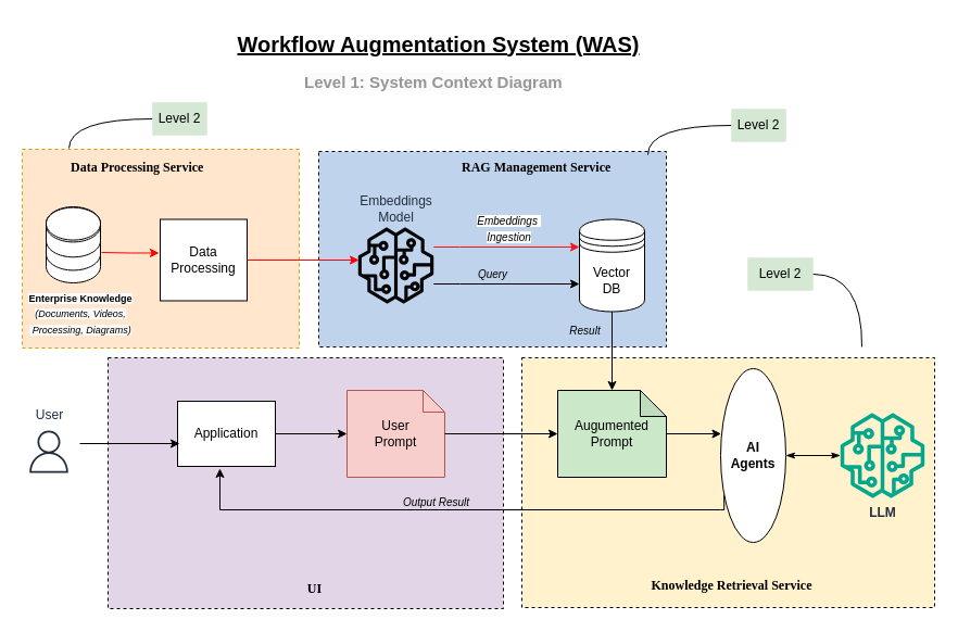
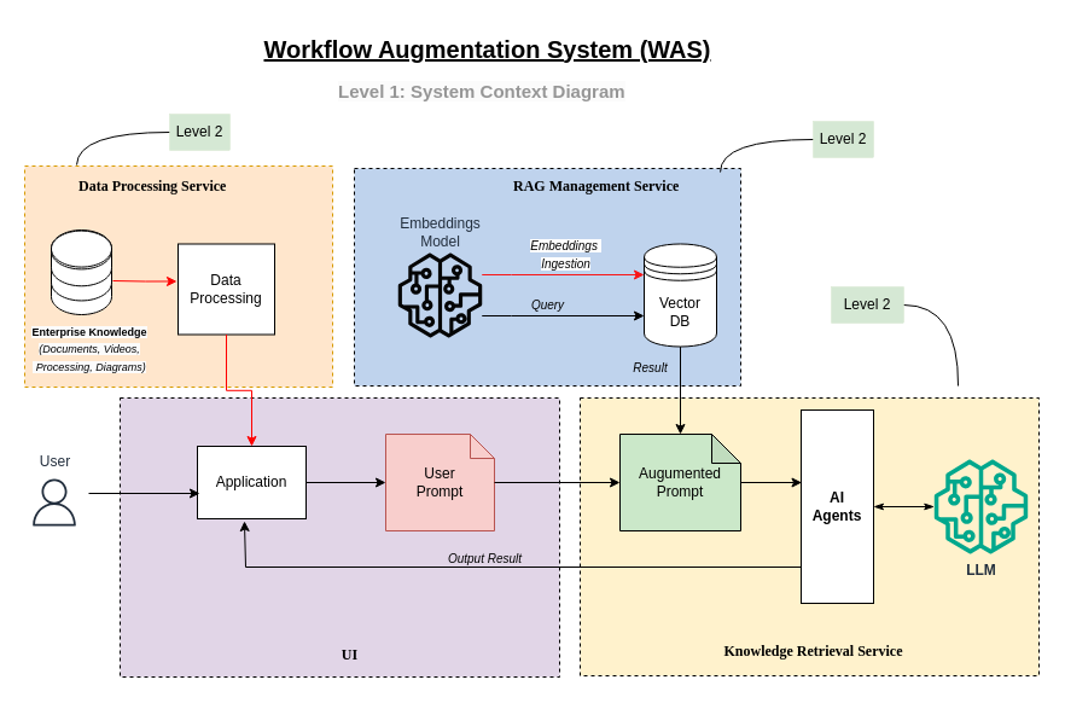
  <mxCell id="0" />
  <mxCell id="1" parent="0" />
  <mxCell id="2" value="" style="rounded=0;whiteSpace=wrap;html=1;strokeColor=#d79b00;strokeWidth=1;fillColor=#ffe6cc;dashed=1;" parent="1" vertex="1"><mxGeometry x="20" y="137" width="255" height="183" as="geometry" /></mxCell>
  <mxCell id="3" value="" style="rounded=0;whiteSpace=wrap;html=1;strokeColor=#000000;strokeWidth=1;fillColor=#e1d5e7;dashed=1;" parent="1" vertex="1"><mxGeometry x="99" y="329" width="364" height="231" as="geometry" /></mxCell>
  <mxCell id="4" value="" style="rounded=0;whiteSpace=wrap;html=1;strokeColor=default;strokeWidth=1;fillColor=#fff2cc;dashed=1;" parent="1" vertex="1"><mxGeometry x="480" y="329" width="380" height="230" as="geometry" /></mxCell>
  <mxCell id="5" value="" style="rounded=0;whiteSpace=wrap;html=1;strokeColor=default;strokeWidth=1;fillColor=#bfd3ed;dashed=1;" parent="1" vertex="1"><mxGeometry x="293" y="139" width="320" height="180" as="geometry" /></mxCell>
  <mxCell id="6" style="edgeStyle=orthogonalEdgeStyle;rounded=0;orthogonalLoop=1;jettySize=auto;html=1;entryX=0;entryY=0.7;entryDx=0;entryDy=0;fillColor=#fff2cc;strokeColor=#000000;" parent="1" source="8" target="9" edge="1"><mxGeometry relative="1" as="geometry"><Array as="points"><mxPoint x="423" y="261" /><mxPoint x="423" y="261" /></Array></mxGeometry></mxCell>
  <mxCell id="7" style="edgeStyle=orthogonalEdgeStyle;rounded=0;orthogonalLoop=1;jettySize=auto;html=1;entryX=0;entryY=0.3;entryDx=0;entryDy=0;strokeColor=#f91516;" parent="1" source="8" target="9" edge="1"><mxGeometry relative="1" as="geometry"><Array as="points"><mxPoint x="423" y="227" /><mxPoint x="423" y="227" /></Array></mxGeometry></mxCell>
  <mxCell id="8" value="Embeddings&lt;br&gt;Model" style="outlineConnect=0;fontColor=#232F3E;gradientColor=none;fillColor=#050505;strokeColor=default;verticalLabelPosition=top;verticalAlign=bottom;align=center;html=1;fontSize=12;fontStyle=0;aspect=fixed;pointerEvents=1;shape=mxgraph.aws4.sagemaker_model;strokeWidth=0;labelPosition=center;shadow=0;expand=1;" parent="1" vertex="1"><mxGeometry x="329" y="209" width="70" height="70" as="geometry" /></mxCell>
  <mxCell id="9" value="Vector&lt;br&gt;DB" style="shape=datastore;whiteSpace=wrap;html=1;" parent="1" vertex="1"><mxGeometry x="533" y="201.5" width="60" height="85" as="geometry" /></mxCell>
  <mxCell id="10" style="edgeStyle=orthogonalEdgeStyle;rounded=0;orthogonalLoop=1;jettySize=auto;html=1;exitX=0;exitY=0.75;exitDx=0;exitDy=0;entryX=0.433;entryY=1.033;entryDx=0;entryDy=0;entryPerimeter=0;" parent="1" source="12" target="27" edge="1"><mxGeometry relative="1" as="geometry"><mxPoint x="203" y="439" as="targetPoint" /><Array as="points"><mxPoint x="663" y="469" /><mxPoint x="203" y="469" /></Array></mxGeometry></mxCell>
  <mxCell id="11" value="" style="edgeStyle=orthogonalEdgeStyle;rounded=0;orthogonalLoop=1;jettySize=auto;html=1;startArrow=classicThin;startFill=1;endArrow=classicThin;endFill=1;" parent="1" source="12" target="44" edge="1"><mxGeometry relative="1" as="geometry" /></mxCell>
- <mxCell id="12" value="&lt;b&gt;AI&lt;br&gt;Agents&lt;/b&gt;" style="ellipse;whiteSpace=wrap;html=1;" parent="1" vertex="1"><mxGeometry x="663" y="339" width="60" height="160" as="geometry" /></mxCell>
+ <mxCell id="12" value="&lt;b&gt;AI&lt;br&gt;Agents&lt;/b&gt;" style="rounded=0;whiteSpace=wrap;html=1;" parent="1" vertex="1"><mxGeometry x="663" y="339" width="60" height="160" as="geometry" /></mxCell>
  <mxCell id="13" value="Augumented&lt;br&gt;Prompt" style="shape=note;whiteSpace=wrap;html=1;backgroundOutline=1;darkOpacity=0.05;fillColor=#cbe8c9;align=center;size=24;" parent="1" vertex="1"><mxGeometry x="513" y="359" width="100" height="80" as="geometry" /></mxCell>
  <mxCell id="14" value="User &lt;br&gt;Prompt" style="shape=note;size=20;whiteSpace=wrap;html=1;fillColor=#f8cecc;strokeColor=#b85450;" parent="1" vertex="1"><mxGeometry x="319" y="359" width="90" height="80" as="geometry" /></mxCell>
  <mxCell id="15" value="User" style="sketch=0;outlineConnect=0;fontColor=#232F3E;gradientColor=none;strokeColor=#232F3E;fillColor=#ffffff;dashed=0;verticalLabelPosition=top;verticalAlign=bottom;align=center;html=1;fontSize=12;fontStyle=0;aspect=fixed;shape=mxgraph.aws4.resourceIcon;resIcon=mxgraph.aws4.user;labelPosition=center;" parent="1" vertex="1"><mxGeometry x="20" y="391" width="49" height="49" as="geometry" /></mxCell>
  <mxCell id="16" style="edgeStyle=orthogonalEdgeStyle;rounded=0;orthogonalLoop=1;jettySize=auto;html=1;entryX=0.5;entryY=0;entryDx=0;entryDy=0;entryPerimeter=0;fillColor=#fff2cc;strokeColor=#000000;" parent="1" source="9" target="13" edge="1"><mxGeometry relative="1" as="geometry" /></mxCell>
  <mxCell id="17" value="&lt;i style=&quot;font-size: 10px;&quot;&gt;Query&lt;/i&gt;" style="text;html=1;align=center;verticalAlign=middle;resizable=0;points=[];autosize=1;strokeColor=none;fillColor=none;fontSize=10;" parent="1" vertex="1"><mxGeometry x="428" y="237" width="50" height="30" as="geometry" /></mxCell>
  <mxCell id="18" value="&lt;i style=&quot;font-size: 10px;&quot;&gt;&lt;span style=&quot;background-color: rgb(255, 255, 255);&quot;&gt;Embeddings&amp;nbsp;&lt;/span&gt;&lt;br style=&quot;&quot;&gt;&lt;span style=&quot;background-color: rgb(255, 255, 255);&quot;&gt;Ingestion&lt;/span&gt;&lt;/i&gt;" style="text;html=1;align=center;verticalAlign=middle;resizable=0;points=[];autosize=1;strokeColor=none;fillColor=none;" parent="1" vertex="1"><mxGeometry x="428" y="190" width="80" height="40" as="geometry" /></mxCell>
  <mxCell id="19" value="&lt;i style=&quot;font-size: 10px;&quot;&gt;Result&lt;/i&gt;" style="text;html=1;align=center;verticalAlign=middle;resizable=0;points=[];autosize=1;strokeColor=none;fillColor=none;fontSize=10;" parent="1" vertex="1"><mxGeometry x="513" y="289" width="50" height="30" as="geometry" /></mxCell>
  <mxCell id="20" value="&lt;i style=&quot;font-size: 10px;&quot;&gt;Output Result&lt;/i&gt;" style="text;html=1;align=center;verticalAlign=middle;resizable=0;points=[];autosize=1;strokeColor=none;fillColor=none;fontSize=10;" parent="1" vertex="1"><mxGeometry x="361" y="447" width="80" height="30" as="geometry" /></mxCell>
  <mxCell id="21" value="Data &lt;br&gt;Processing" style="rounded=0;whiteSpace=wrap;html=1;" parent="1" vertex="1"><mxGeometry x="147" y="201.5" width="80" height="75" as="geometry" /></mxCell>
  <mxCell id="22" style="edgeStyle=orthogonalEdgeStyle;curved=1;rounded=0;orthogonalLoop=1;jettySize=auto;html=1;entryX=0.947;entryY=0.017;entryDx=0;entryDy=0;entryPerimeter=0;endArrow=none;startFill=0;" parent="1" source="23" target="5" edge="1"><mxGeometry relative="1" as="geometry" /></mxCell>
  <mxCell id="23" value="Level 2" style="rounded=0;whiteSpace=wrap;html=1;fillColor=#d5e8d4;strokeColor=#82b366;strokeWidth=0;" parent="1" vertex="1"><mxGeometry x="673" y="100" width="50" height="30" as="geometry" /></mxCell>
  <mxCell id="24" style="edgeStyle=orthogonalEdgeStyle;curved=1;rounded=0;orthogonalLoop=1;jettySize=auto;html=1;endArrow=none;startFill=0;" parent="1" source="25" edge="1"><mxGeometry relative="1" as="geometry"><mxPoint x="793" y="319" as="targetPoint" /></mxGeometry></mxCell>
  <mxCell id="25" value="Level 2" style="rounded=0;whiteSpace=wrap;html=1;fillColor=#d5e8d4;strokeColor=#82b366;strokeWidth=0;" parent="1" vertex="1"><mxGeometry x="688" y="237" width="60" height="30" as="geometry" /></mxCell>
  <mxCell id="26" value="&lt;font style=&quot;font-size: 20px;&quot;&gt;&lt;b&gt;&lt;u&gt;&lt;span style=&quot;background-color: initial;&quot;&gt;Workflow Augmentation System (WAS)&lt;/span&gt;&lt;/u&gt;&lt;/b&gt;&lt;/font&gt;" style="text;html=1;align=center;verticalAlign=middle;resizable=0;points=[];autosize=1;strokeColor=none;fillColor=none;" parent="1" vertex="1"><mxGeometry x="208" width="390" height="40" as="geometry" y="20" /></mxCell>
  <mxCell id="27" value="Application" style="rounded=0;whiteSpace=wrap;html=1;" parent="1" vertex="1"><mxGeometry x="163" y="369" width="90" height="60" as="geometry" /></mxCell>
  <mxCell id="28" value="&lt;b&gt;&lt;font face=&quot;Verdana&quot;&gt;Knowledge Retrieval Service&lt;/font&gt;&lt;/b&gt;" style="text;html=1;align=center;verticalAlign=middle;resizable=0;points=[];autosize=1;strokeColor=none;fillColor=none;" parent="1" vertex="1"><mxGeometry x="563" y="524" width="220" height="30" as="geometry" /></mxCell>
  <mxCell id="29" value="&lt;b&gt;&lt;font face=&quot;Verdana&quot;&gt;RAG Management Service&lt;/font&gt;&lt;/b&gt;" style="text;html=1;align=left;verticalAlign=middle;resizable=0;points=[];autosize=1;strokeColor=none;fillColor=none;" parent="1" vertex="1"><mxGeometry x="423" y="139" width="200" height="30" as="geometry" /></mxCell>
  <mxCell id="30" style="edgeStyle=orthogonalEdgeStyle;rounded=0;orthogonalLoop=1;jettySize=auto;html=1;entryX=0;entryY=0.5;entryDx=0;entryDy=0;entryPerimeter=0;" parent="1" source="27" target="14" edge="1"><mxGeometry relative="1" as="geometry" /></mxCell>
  <mxCell id="31" style="edgeStyle=orthogonalEdgeStyle;rounded=0;orthogonalLoop=1;jettySize=auto;html=1;entryX=0;entryY=0.5;entryDx=0;entryDy=0;entryPerimeter=0;" parent="1" source="14" target="13" edge="1"><mxGeometry relative="1" as="geometry" /></mxCell>
  <mxCell id="32" style="edgeStyle=orthogonalEdgeStyle;rounded=0;orthogonalLoop=1;jettySize=auto;html=1;entryX=0.009;entryY=0.375;entryDx=0;entryDy=0;entryPerimeter=0;" parent="1" source="13" target="12" edge="1"><mxGeometry relative="1" as="geometry" /></mxCell>
  <mxCell id="33" value="" style="group" parent="1" vertex="1" connectable="0"><mxGeometry x="42" y="190" width="50" height="70" as="geometry" /></mxCell>
  <mxCell id="34" value="" style="shape=cylinder3;whiteSpace=wrap;html=1;boundedLbl=1;backgroundOutline=1;size=15;" parent="33" vertex="1"><mxGeometry y="23.719" width="50" height="46.281" as="geometry" /></mxCell>
  <mxCell id="35" value="" style="shape=cylinder3;whiteSpace=wrap;html=1;boundedLbl=1;backgroundOutline=1;size=15;" parent="33" vertex="1"><mxGeometry y="12.149" width="50" height="46.281" as="geometry" /></mxCell>
  <mxCell id="36" value="" style="shape=cylinder3;whiteSpace=wrap;html=1;boundedLbl=1;backgroundOutline=1;size=15;" parent="33" vertex="1"><mxGeometry width="50" height="46.281" as="geometry" /></mxCell>
  <mxCell id="37" value="" style="shape=cylinder3;whiteSpace=wrap;html=1;boundedLbl=1;backgroundOutline=1;size=15;" parent="33" vertex="1"><mxGeometry y="0.579" width="50" height="31.818" as="geometry" /></mxCell>
  <mxCell id="38" value="&lt;b&gt;&lt;span style=&quot;color: rgb(0, 0, 0); font-family: Helvetica; font-size: 9px; font-style: normal; font-variant-ligatures: normal; font-variant-caps: normal; letter-spacing: normal; orphans: 2; text-indent: 0px; text-transform: none; widows: 2; word-spacing: 0px; -webkit-text-stroke-width: 0px; white-space: nowrap; background-color: rgb(251, 251, 251); text-decoration-thickness: initial; text-decoration-style: initial; text-decoration-color: initial; float: none; display: inline !important;&quot;&gt;Enterprise Knowledge&lt;/span&gt;&lt;br style=&quot;forced-color-adjust: none; color: rgb(0, 0, 0); font-family: Helvetica; font-size: 9px; font-style: normal; font-variant-ligatures: normal; font-variant-caps: normal; letter-spacing: normal; orphans: 2; text-indent: 0px; text-transform: none; widows: 2; word-spacing: 0px; -webkit-text-stroke-width: 0px; white-space: nowrap; background-color: rgb(251, 251, 251); text-decoration-thickness: initial; text-decoration-style: initial; text-decoration-color: initial;&quot;&gt;&lt;/b&gt;&lt;i style=&quot;forced-color-adjust: none; color: rgb(0, 0, 0); font-family: Helvetica; font-size: 9px; font-variant-ligatures: normal; font-variant-caps: normal; font-weight: 400; letter-spacing: normal; orphans: 2; text-indent: 0px; text-transform: none; widows: 2; word-spacing: 0px; -webkit-text-stroke-width: 0px; white-space: nowrap; background-color: rgb(251, 251, 251); text-decoration-thickness: initial; text-decoration-style: initial; text-decoration-color: initial;&quot;&gt;(Documents, Videos,&lt;br style=&quot;forced-color-adjust: none;&quot;&gt;&amp;nbsp;Processing, Diagrams)&lt;/i&gt;" style="text;whiteSpace=wrap;html=1;align=center;" parent="1" vertex="1"><mxGeometry x="20" y="260" width="108" height="57" as="geometry" /></mxCell>
  <mxCell id="39" value="&lt;b style=&quot;forced-color-adjust: none; font-family: Helvetica; font-size: 15px; font-style: normal; font-variant-ligatures: normal; font-variant-caps: normal; letter-spacing: normal; orphans: 2; text-align: center; text-indent: 0px; text-transform: none; widows: 2; word-spacing: 0px; -webkit-text-stroke-width: 0px; white-space: nowrap; background-color: rgb(251, 251, 251);&quot;&gt;&lt;span style=&quot;forced-color-adjust: none; font-size: 15px;&quot;&gt;&lt;span style=&quot;forced-color-adjust: none; background-color: initial; font-size: 15px;&quot;&gt;Level 1: System Context Diagram&lt;/span&gt;&lt;/span&gt;&lt;/b&gt;" style="text;whiteSpace=wrap;html=1;fontColor=#969696;fontStyle=0;fontSize=15;" parent="1" vertex="1"><mxGeometry x="278" y="60" width="250" height="30" as="geometry" /></mxCell>
  <mxCell id="40" style="edgeStyle=orthogonalEdgeStyle;rounded=0;orthogonalLoop=1;jettySize=auto;html=1;entryX=0.125;entryY=0.213;entryDx=0;entryDy=0;entryPerimeter=0;fillColor=#e51400;strokeColor=#ff0000;" parent="1" edge="1"><mxGeometry relative="1" as="geometry"><mxPoint x="93" y="232" as="sourcePoint" /><mxPoint x="146" y="232.475" as="targetPoint" /></mxGeometry></mxCell>
  <mxCell id="41" value="&lt;b&gt;&lt;font face=&quot;Verdana&quot;&gt;Data Processing Service&lt;/font&gt;&lt;/b&gt;" style="text;html=1;align=left;verticalAlign=middle;resizable=0;points=[];autosize=1;strokeColor=none;fillColor=none;" parent="1" vertex="1"><mxGeometry x="63" y="139" width="190" height="30" as="geometry" /></mxCell>
  <mxCell id="42" style="edgeStyle=orthogonalEdgeStyle;curved=1;rounded=0;orthogonalLoop=1;jettySize=auto;html=1;entryX=0.947;entryY=0.017;entryDx=0;entryDy=0;entryPerimeter=0;endArrow=none;startFill=0;" parent="1" source="43" edge="1"><mxGeometry relative="1" as="geometry"><mxPoint x="63" y="136" as="targetPoint" /><Array as="points"><mxPoint x="64" y="109" /></Array></mxGeometry></mxCell>
  <mxCell id="43" value="Level 2" style="rounded=0;whiteSpace=wrap;html=1;fillColor=#d5e8d4;strokeColor=#82b366;strokeWidth=0;" parent="1" vertex="1"><mxGeometry x="140" y="94" width="50" height="30" as="geometry" /></mxCell>
  <mxCell id="44" value="&lt;b&gt;LLM&lt;/b&gt;" style="sketch=0;outlineConnect=0;fontColor=#232F3E;gradientColor=none;fillColor=#01A88D;strokeColor=none;dashed=0;verticalLabelPosition=bottom;verticalAlign=top;align=center;html=1;fontSize=12;fontStyle=0;aspect=fixed;pointerEvents=1;shape=mxgraph.aws4.sagemaker_model;" parent="1" vertex="1"><mxGeometry x="773" y="380" width="78" height="78" as="geometry" /></mxCell>
- <mxCell id="45" style="edgeStyle=orthogonalEdgeStyle;rounded=0;orthogonalLoop=1;jettySize=auto;html=1;entryX=0.011;entryY=0.429;entryDx=0;entryDy=0;entryPerimeter=0;strokeColor=#ff0000;" parent="1" source="21" target="8" edge="1"><mxGeometry relative="1" as="geometry" /></mxCell>
+ <mxCell id="45" style="edgeStyle=orthogonalEdgeStyle;rounded=0;orthogonalLoop=1;jettySize=auto;html=1;strokeColor=#ff0000;" parent="1" source="21" target="27" edge="1"><mxGeometry relative="1" as="geometry" /></mxCell>
  <mxCell id="46" value="" style="edgeStyle=none;orthogonalLoop=1;jettySize=auto;html=1;rounded=0;entryX=0.022;entryY=0.65;entryDx=0;entryDy=0;entryPerimeter=0;" parent="1" target="27" edge="1"><mxGeometry width="80" relative="1" as="geometry"><mxPoint x="73" y="408" as="sourcePoint" /><mxPoint x="153" y="410" as="targetPoint" /><Array as="points" /></mxGeometry></mxCell>
  <mxCell id="47" value="&lt;b&gt;&lt;font face=&quot;Verdana&quot;&gt;UI&lt;/font&gt;&lt;/b&gt;" style="text;html=1;align=center;verticalAlign=middle;resizable=0;points=[];autosize=1;strokeColor=none;fillColor=none;" parent="1" vertex="1"><mxGeometry x="269" y="527" width="40" height="30" as="geometry" /></mxCell>
